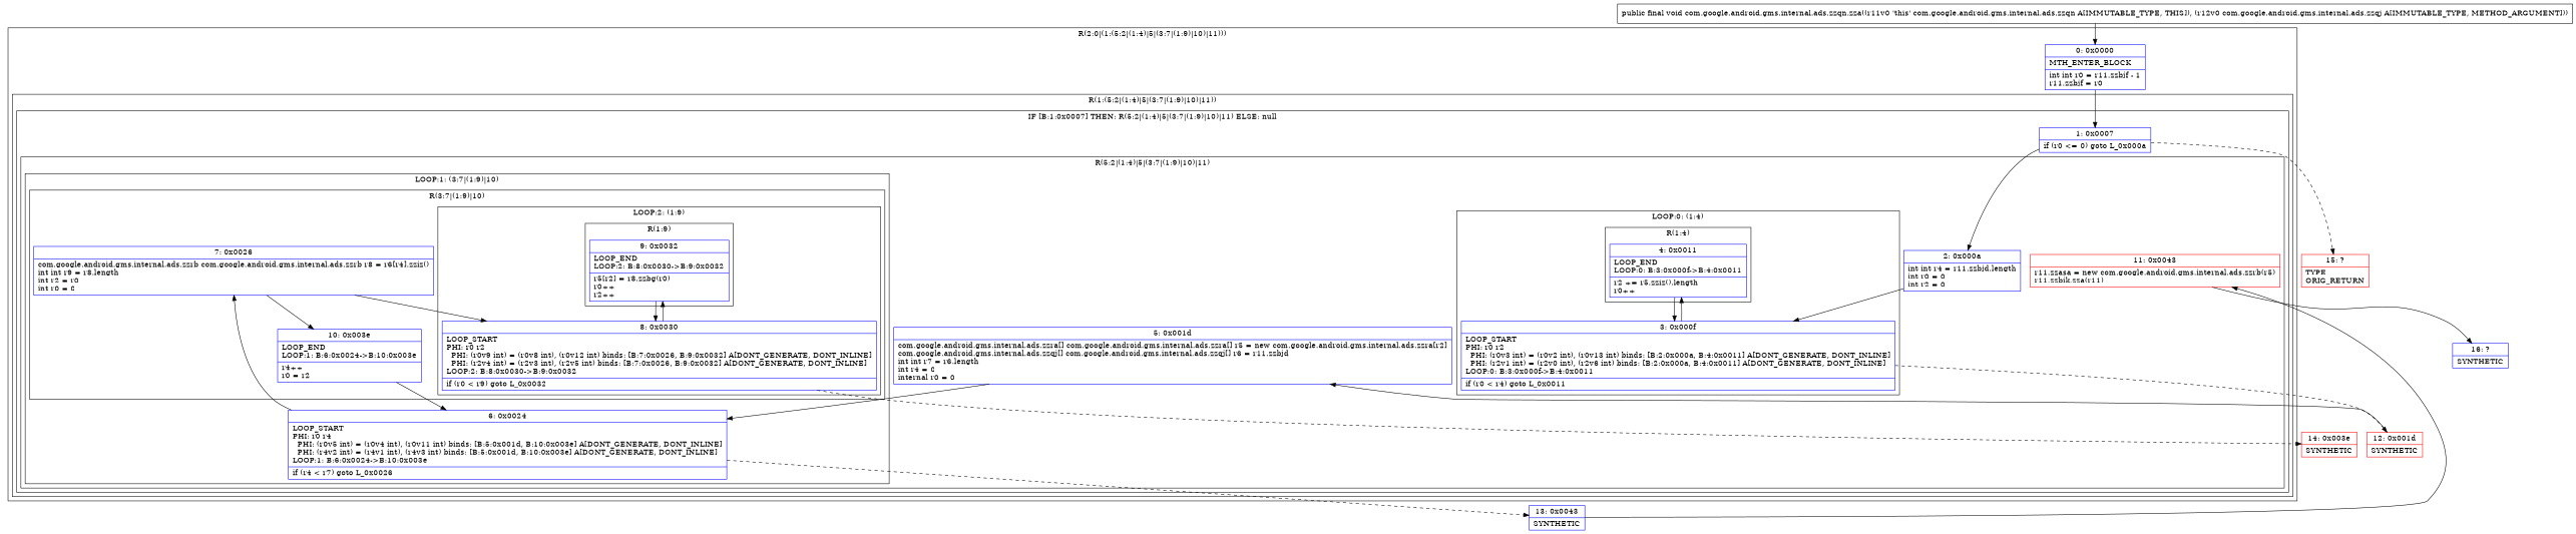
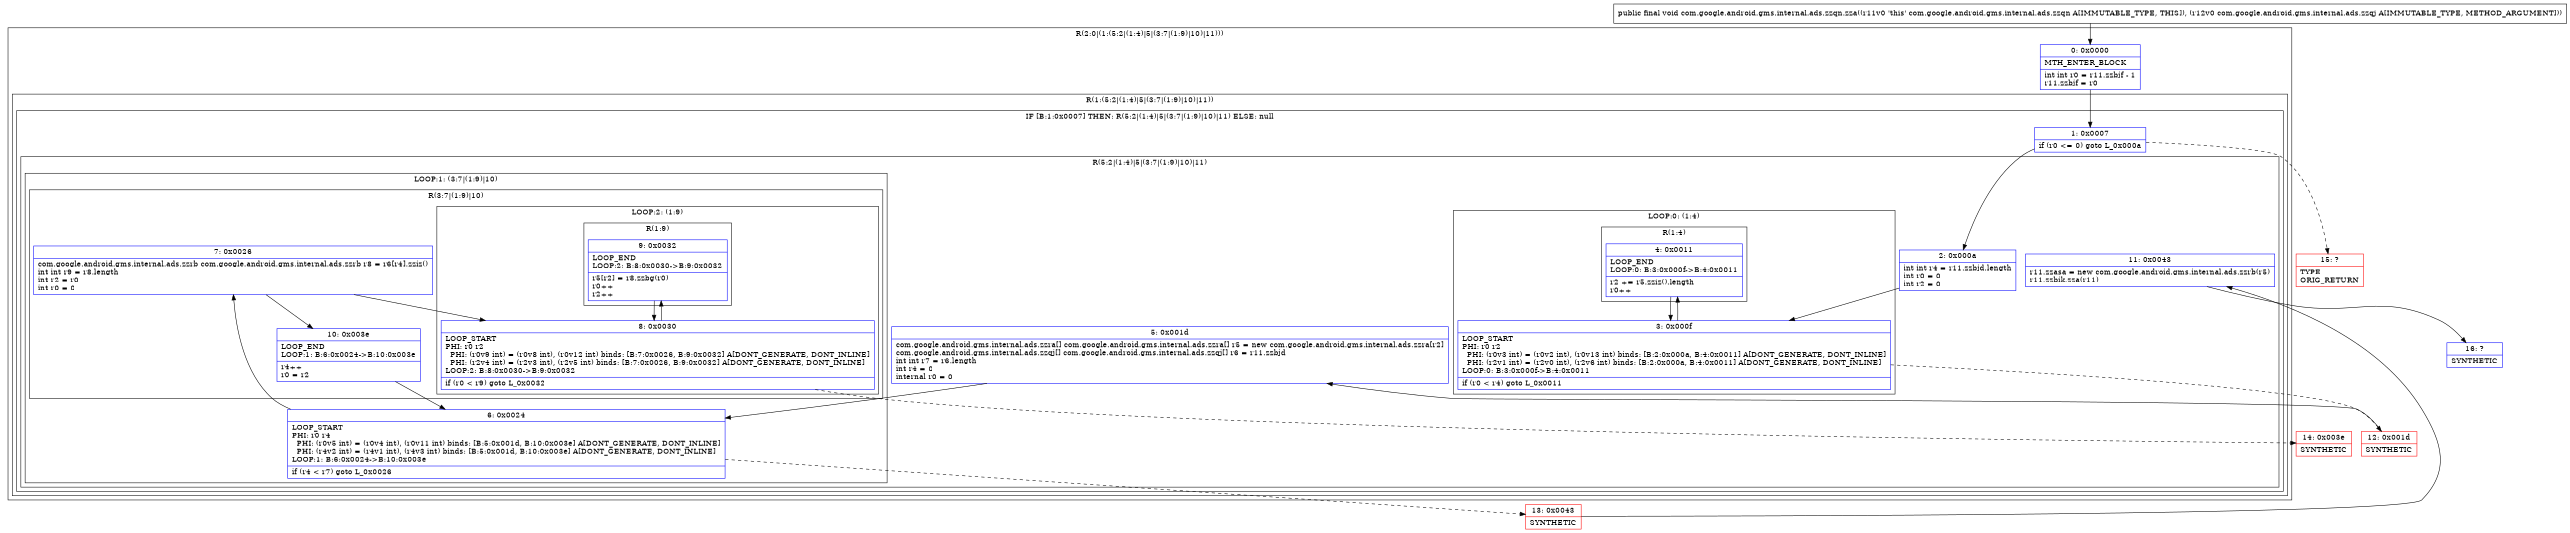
  digraph {
    node [color=blue shape=record]
    n1 [label="{4\:\ 0x0011|LOOP_END\lLOOP:0: B:3:0x000f\-\>B:4:0x0011\l|r2 += r5.zziz().length\lr0++\l}"]
    n2 [label="{3\:\ 0x000f|LOOP_START\lPHI: r0 r2 \l  PHI: (r0v3 int) = (r0v2 int), (r0v13 int) binds: [B:2:0x000a, B:4:0x0011] A[DONT_GENERATE, DONT_INLINE]\l  PHI: (r2v1 int) = (r2v0 int), (r2v6 int) binds: [B:2:0x000a, B:4:0x0011] A[DONT_GENERATE, DONT_INLINE]\lLOOP:0: B:3:0x000f\-\>B:4:0x0011\l|if (r0 \< r4) goto L_0x0011\l}"]
    n3 [label="{9\:\ 0x0032|LOOP_END\lLOOP:2: B:8:0x0030\-\>B:9:0x0032\l|r5[r2] = r8.zzbg(r0)\lr0++\lr2++\l}"]
    n4 [label="{8\:\ 0x0030|LOOP_START\lPHI: r0 r2 \l  PHI: (r0v9 int) = (r0v8 int), (r0v12 int) binds: [B:7:0x0026, B:9:0x0032] A[DONT_GENERATE, DONT_INLINE]\l  PHI: (r2v4 int) = (r2v3 int), (r2v5 int) binds: [B:7:0x0026, B:9:0x0032] A[DONT_GENERATE, DONT_INLINE]\lLOOP:2: B:8:0x0030\-\>B:9:0x0032\l|if (r0 \< r9) goto L_0x0032\l}"]
    n5 [label="{7\:\ 0x0026|com.google.android.gms.internal.ads.zzrb com.google.android.gms.internal.ads.zzrb r8 = r6[r4].zziz()\lint int r9 = r8.length\lint r2 = r0\lint r0 = 0\l}"]
    n6 [label="{10\:\ 0x003e|LOOP_END\lLOOP:1: B:6:0x0024\-\>B:10:0x003e\l|r4++\lr0 = r2\l}"]
    n7 [label="{6\:\ 0x0024|LOOP_START\lPHI: r0 r4 \l  PHI: (r0v5 int) = (r0v4 int), (r0v11 int) binds: [B:5:0x001d, B:10:0x003e] A[DONT_GENERATE, DONT_INLINE]\l  PHI: (r4v2 int) = (r4v1 int), (r4v3 int) binds: [B:5:0x001d, B:10:0x003e] A[DONT_GENERATE, DONT_INLINE]\lLOOP:1: B:6:0x0024\-\>B:10:0x003e\l|if (r4 \< r7) goto L_0x0026\l}"]
    n8 [label="{2\:\ 0x000a|int int r4 = r11.zzbjd.length\lint r0 = 0\lint r2 = 0\l}"]
    n9 [label="{5\:\ 0x001d|com.google.android.gms.internal.ads.zzra[] com.google.android.gms.internal.ads.zzra[] r5 = new com.google.android.gms.internal.ads.zzra[r2]\lcom.google.android.gms.internal.ads.zzqj[] com.google.android.gms.internal.ads.zzqj[] r6 = r11.zzbjd\lint int r7 = r6.length\lint r4 = 0\linternal r0 = 0\l}"]
-   n10 [color=red label="{11\:\ 0x0043|r11.zzasa = new com.google.android.gms.internal.ads.zzrb(r5)\lr11.zzbik.zza(r11)\l}"]
+   n10 [label="{11\:\ 0x0043|r11.zzasa = new com.google.android.gms.internal.ads.zzrb(r5)\lr11.zzbik.zza(r11)\l}"]
    n11 [label="{1\:\ 0x0007|if (r0 \<= 0) goto L_0x000a\l}"]
    n12 [label="{0\:\ 0x0000|MTH_ENTER_BLOCK\l|int int r0 = r11.zzbjf \- 1\lr11.zzbjf = r0\l}"]
    n13 [color=red label="{12\:\ 0x001d|SYNTHETIC\l}"]
    n14 [color=red label="{14\:\ 0x003e|SYNTHETIC\l}"]
-   n15 [label="{13\:\ 0x0043|SYNTHETIC\l}"]
+   n15 [color=red label="{13\:\ 0x0043|SYNTHETIC\l}"]
    n16 [label="{16\:\ ?|SYNTHETIC\l}"]
    n17 [color=red label="{15\:\ ?|TYPE\lORIG_RETURN\l}"]
    n18 [label="{public final void com.google.android.gms.internal.ads.zzqn.zza((r11v0 'this' com.google.android.gms.internal.ads.zzqn A[IMMUTABLE_TYPE, THIS]), (r12v0 com.google.android.gms.internal.ads.zzqj A[IMMUTABLE_TYPE, METHOD_ARGUMENT])) }" color=""]
    subgraph cluster_1 {
      label="R(2:0|(1:(5:2|(1:4)|5|(3:7|(1:9)|10)|11)))"
      n12
      subgraph cluster_2 {
        label="R(1:(5:2|(1:4)|5|(3:7|(1:9)|10)|11))"
        subgraph cluster_3 {
          label="IF [B:1:0x0007] THEN: R(5:2|(1:4)|5|(3:7|(1:9)|10)|11) ELSE: null"
          n11
          subgraph cluster_4 {
            label="R(5:2|(1:4)|5|(3:7|(1:9)|10)|11)"
            n8
            n9
            n10
            subgraph cluster_5 {
              label="LOOP:0: (1:4)"
              n2
              subgraph cluster_6 {
                label="R(1:4)"
                n1
              }
            }
            subgraph cluster_7 {
              label="LOOP:1: (3:7|(1:9)|10)"
              n7
              subgraph cluster_8 {
                label="R(3:7|(1:9)|10)"
                n5
                n6
                subgraph cluster_9 {
                  label="LOOP:2: (1:9)"
                  n4
                  subgraph cluster_10 {
                    label="R(1:9)"
                    n3
                  }
                }
              }
            }
          }
        }
      }
    }
    n1 -> n2
    n2 -> n1
    n2 -> n13 [style=dashed]
    n3 -> n4
    n4 -> n3
    n4 -> n14 [style=dashed]
    n5 -> n4
    n5 -> n6
    n6 -> n7
    n7 -> n5
    n7 -> n15 [style=dashed]
    n8 -> n2
    n9 -> n7
    n10 -> n16
    n11 -> n8
    n11 -> n17 [style=dashed]
    n12 -> n11
    n13 -> n9
    n15 -> n10
    n18 -> n12
  }
